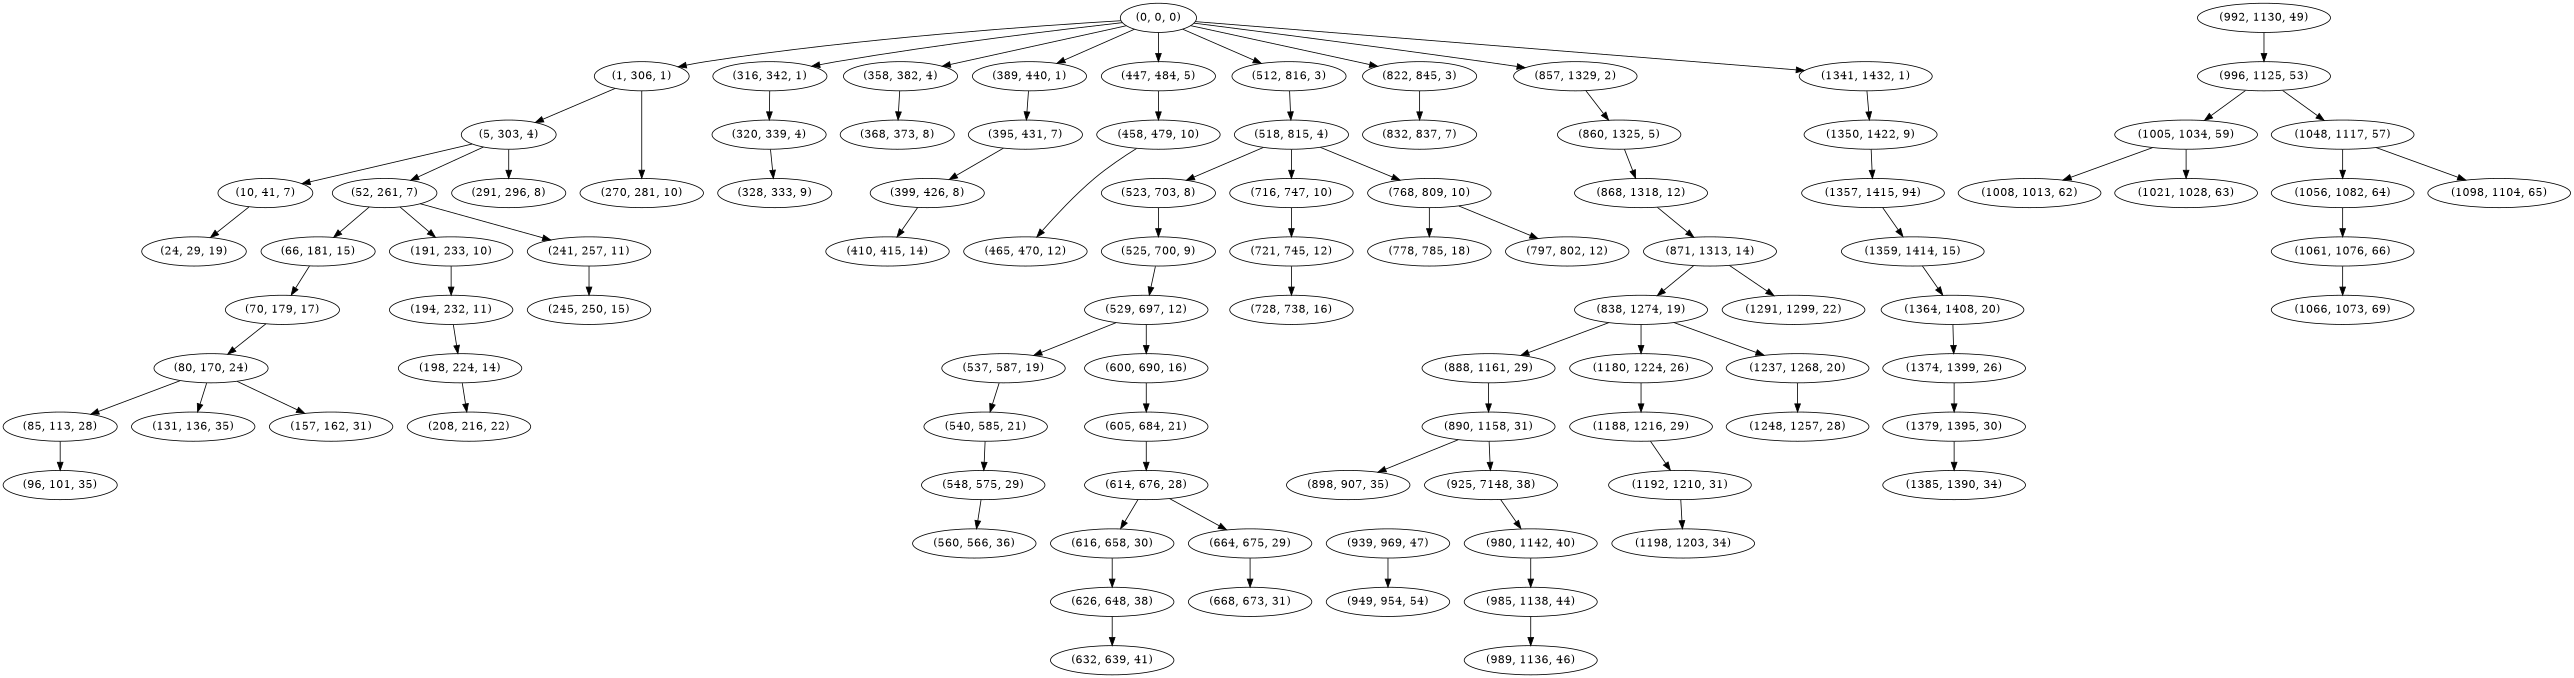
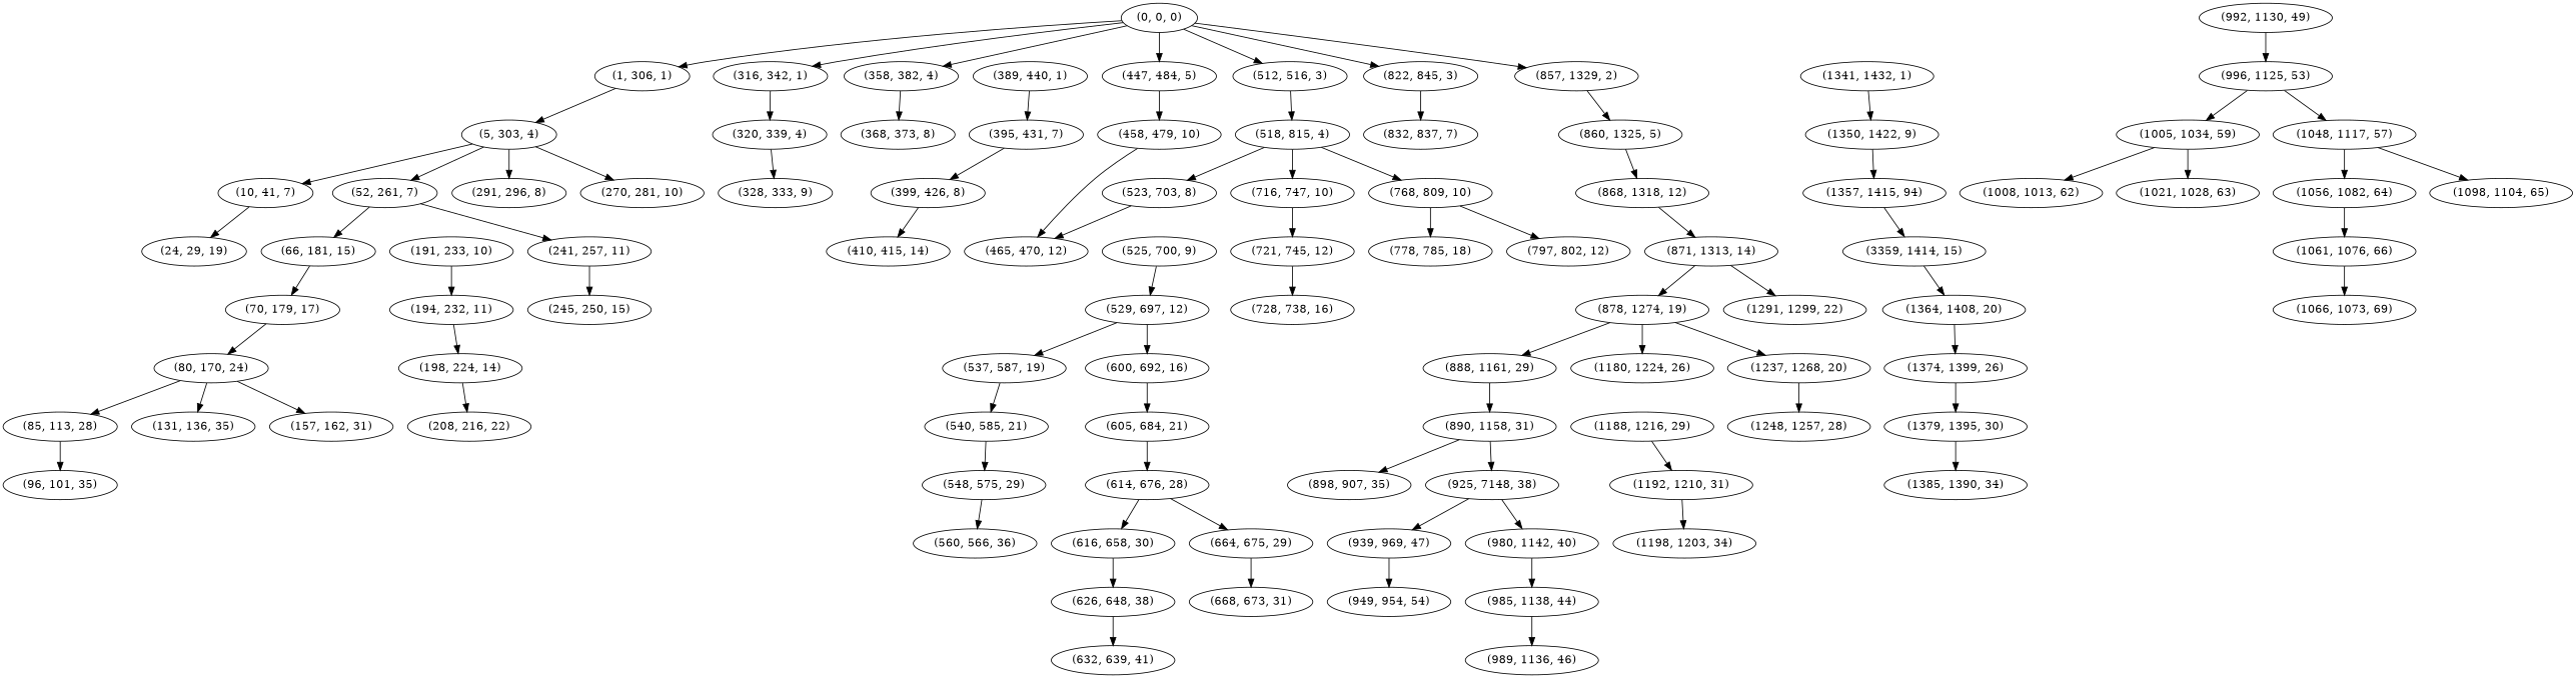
  digraph {
    "(0, 0, 0)"
    "(1, 306, 1)"
    "(316, 342, 1)"
    "(358, 382, 4)"
    "(389, 440, 1)"
    "(447, 484, 5)"
-   "(512, 816, 3)"
+   "(512, 816, 3)" [label="(512, 516, 3)"]
    "(822, 845, 3)"
    "(857, 1329, 2)"
    "(1341, 1432, 1)"
    "(5, 303, 4)"
    "(320, 339, 4)"
    "(368, 373, 8)"
    "(395, 431, 7)"
    "(458, 479, 10)"
    "(518, 815, 4)"
    "(832, 837, 7)"
    "(860, 1325, 5)"
    "(1350, 1422, 9)"
    "(10, 41, 7)"
    "(52, 261, 7)"
    "(270, 281, 10)"
    "(291, 296, 8)"
    "(24, 29, 19)"
    "(66, 181, 15)"
    "(191, 233, 10)"
    "(241, 257, 11)"
    "(70, 179, 17)"
    "(194, 232, 11)"
    "(245, 250, 15)"
    "(80, 170, 24)"
    "(85, 113, 28)"
    "(131, 136, 35)"
    "(157, 162, 31)"
    "(96, 101, 35)"
    "(198, 224, 14)"
    "(208, 216, 22)"
    "(328, 333, 9)"
    "(399, 426, 8)"
    "(410, 415, 14)"
    "(465, 470, 12)"
    "(523, 703, 8)"
    "(716, 747, 10)"
    "(768, 809, 10)"
    "(525, 700, 9)"
    "(721, 745, 12)"
    "(778, 785, 18)"
    "(797, 802, 12)"
    "(529, 697, 12)"
    "(537, 587, 19)"
-   "(600, 690, 16)"
+   "(600, 690, 16)" [label="(600, 692, 16)"]
    "(540, 585, 21)"
    "(605, 684, 21)"
    "(548, 575, 29)"
    "(560, 566, 36)"
    "(614, 676, 28)"
    "(616, 658, 30)"
    "(664, 675, 29)"
    "(626, 648, 38)"
    "(668, 673, 31)"
    "(632, 639, 41)"
    "(728, 738, 16)"
    "(868, 1318, 12)"
    "(871, 1313, 14)"
-   "(878, 1274, 19)" [label="(838, 1274, 19)"]
+   "(878, 1274, 19)"
    "(1291, 1299, 22)"
    "(888, 1161, 29)"
    "(1180, 1224, 26)"
    "(1237, 1268, 20)"
    "(890, 1158, 31)"
    "(1188, 1216, 29)"
    "(1248, 1257, 28)"
    "(898, 907, 35)"
    n74 [label="(925, 7148, 38)"]
    "(939, 969, 47)"
    "(980, 1142, 40)"
    "(949, 954, 54)"
    "(985, 1138, 44)"
    "(989, 1136, 46)"
    "(992, 1130, 49)"
    "(996, 1125, 53)"
    "(1005, 1034, 59)"
    "(1048, 1117, 57)"
    "(1008, 1013, 62)"
    "(1021, 1028, 63)"
    "(1056, 1082, 64)"
    "(1098, 1104, 65)"
    "(1061, 1076, 66)"
    "(1066, 1073, 69)"
    "(1192, 1210, 31)"
    "(1198, 1203, 34)"
    n92 [label="(1357, 1415, 94)"]
-   "(1359, 1414, 15)"
+   "(1359, 1414, 15)" [label="(3359, 1414, 15)"]
    "(1364, 1408, 20)"
    "(1374, 1399, 26)"
    "(1379, 1395, 30)"
    "(1385, 1390, 34)"
    "(0, 0, 0)" -> "(1, 306, 1)"
    "(0, 0, 0)" -> "(316, 342, 1)"
    "(0, 0, 0)" -> "(358, 382, 4)"
-   "(0, 0, 0)" -> "(389, 440, 1)"
    "(0, 0, 0)" -> "(447, 484, 5)"
    "(0, 0, 0)" -> "(512, 816, 3)"
    "(0, 0, 0)" -> "(822, 845, 3)"
    "(0, 0, 0)" -> "(857, 1329, 2)"
-   "(0, 0, 0)" -> "(1341, 1432, 1)"
    "(1, 306, 1)" -> "(5, 303, 4)"
    "(316, 342, 1)" -> "(320, 339, 4)"
    "(358, 382, 4)" -> "(368, 373, 8)"
    "(389, 440, 1)" -> "(395, 431, 7)"
    "(447, 484, 5)" -> "(458, 479, 10)"
    "(512, 816, 3)" -> "(518, 815, 4)"
    "(822, 845, 3)" -> "(832, 837, 7)"
    "(857, 1329, 2)" -> "(860, 1325, 5)"
    "(1341, 1432, 1)" -> "(1350, 1422, 9)"
    "(5, 303, 4)" -> "(10, 41, 7)"
    "(5, 303, 4)" -> "(52, 261, 7)"
-   "(1, 306, 1)" -> "(270, 281, 10)"
+   "(5, 303, 4)" -> "(270, 281, 10)"
    "(5, 303, 4)" -> "(291, 296, 8)"
    "(320, 339, 4)" -> "(328, 333, 9)"
    "(395, 431, 7)" -> "(399, 426, 8)"
    "(458, 479, 10)" -> "(465, 470, 12)"
    "(518, 815, 4)" -> "(523, 703, 8)"
    "(518, 815, 4)" -> "(716, 747, 10)"
    "(518, 815, 4)" -> "(768, 809, 10)"
    "(860, 1325, 5)" -> "(868, 1318, 12)"
    "(1350, 1422, 9)" -> n92
    "(10, 41, 7)" -> "(24, 29, 19)"
    "(52, 261, 7)" -> "(66, 181, 15)"
-   "(52, 261, 7)" -> "(191, 233, 10)"
    "(52, 261, 7)" -> "(241, 257, 11)"
    "(66, 181, 15)" -> "(70, 179, 17)"
    "(191, 233, 10)" -> "(194, 232, 11)"
    "(241, 257, 11)" -> "(245, 250, 15)"
    "(70, 179, 17)" -> "(80, 170, 24)"
    "(194, 232, 11)" -> "(198, 224, 14)"
    "(80, 170, 24)" -> "(85, 113, 28)"
    "(80, 170, 24)" -> "(131, 136, 35)"
    "(80, 170, 24)" -> "(157, 162, 31)"
    "(85, 113, 28)" -> "(96, 101, 35)"
    "(198, 224, 14)" -> "(208, 216, 22)"
    "(399, 426, 8)" -> "(410, 415, 14)"
-   "(523, 703, 8)" -> "(525, 700, 9)"
+   "(523, 703, 8)" -> "(465, 470, 12)"
    "(716, 747, 10)" -> "(721, 745, 12)"
    "(768, 809, 10)" -> "(778, 785, 18)"
    "(768, 809, 10)" -> "(797, 802, 12)"
    "(525, 700, 9)" -> "(529, 697, 12)"
    "(721, 745, 12)" -> "(728, 738, 16)"
    "(529, 697, 12)" -> "(537, 587, 19)"
    "(529, 697, 12)" -> "(600, 690, 16)"
    "(537, 587, 19)" -> "(540, 585, 21)"
    "(600, 690, 16)" -> "(605, 684, 21)"
    "(540, 585, 21)" -> "(548, 575, 29)"
    "(605, 684, 21)" -> "(614, 676, 28)"
    "(548, 575, 29)" -> "(560, 566, 36)"
    "(614, 676, 28)" -> "(616, 658, 30)"
    "(614, 676, 28)" -> "(664, 675, 29)"
    "(616, 658, 30)" -> "(626, 648, 38)"
    "(664, 675, 29)" -> "(668, 673, 31)"
    "(626, 648, 38)" -> "(632, 639, 41)"
    "(868, 1318, 12)" -> "(871, 1313, 14)"
    "(871, 1313, 14)" -> "(878, 1274, 19)"
    "(871, 1313, 14)" -> "(1291, 1299, 22)"
    "(878, 1274, 19)" -> "(888, 1161, 29)"
    "(878, 1274, 19)" -> "(1180, 1224, 26)"
    "(878, 1274, 19)" -> "(1237, 1268, 20)"
    "(888, 1161, 29)" -> "(890, 1158, 31)"
-   "(1180, 1224, 26)" -> "(1188, 1216, 29)"
    "(1237, 1268, 20)" -> "(1248, 1257, 28)"
    "(890, 1158, 31)" -> "(898, 907, 35)"
    "(890, 1158, 31)" -> n74
    "(1188, 1216, 29)" -> "(1192, 1210, 31)"
+   n74 -> "(939, 969, 47)"
    n74 -> "(980, 1142, 40)"
    "(939, 969, 47)" -> "(949, 954, 54)"
    "(980, 1142, 40)" -> "(985, 1138, 44)"
    "(985, 1138, 44)" -> "(989, 1136, 46)"
    "(992, 1130, 49)" -> "(996, 1125, 53)"
    "(996, 1125, 53)" -> "(1005, 1034, 59)"
    "(996, 1125, 53)" -> "(1048, 1117, 57)"
    "(1005, 1034, 59)" -> "(1008, 1013, 62)"
    "(1005, 1034, 59)" -> "(1021, 1028, 63)"
    "(1048, 1117, 57)" -> "(1056, 1082, 64)"
    "(1048, 1117, 57)" -> "(1098, 1104, 65)"
    "(1056, 1082, 64)" -> "(1061, 1076, 66)"
    "(1061, 1076, 66)" -> "(1066, 1073, 69)"
    "(1192, 1210, 31)" -> "(1198, 1203, 34)"
    n92 -> "(1359, 1414, 15)"
    "(1359, 1414, 15)" -> "(1364, 1408, 20)"
    "(1364, 1408, 20)" -> "(1374, 1399, 26)"
    "(1374, 1399, 26)" -> "(1379, 1395, 30)"
    "(1379, 1395, 30)" -> "(1385, 1390, 34)"
  }
